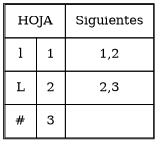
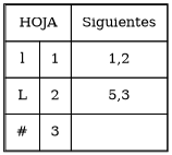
  digraph {
    forcelabels=true
    rankdir=LR
-   n1 [label=<<table border = '1' cellboder = '1' cellspacing='0' cellpadding='10'> <tr> <td COLSPAN='2'>HOJA</td> <td>Siguientes</td> </tr> <tr> <td>l</td> <td>1</td> <td>1,2</td> </tr> <tr> <td>L</td> <td>2</td> <td>2,3</td> </tr> <tr> <td>#</td> <td>3</td> <td></td> </tr> </table>> shape=plain]
+   n1 [label=<<table border = '1' cellboder = '1' cellspacing='0' cellpadding='10'> <tr> <td COLSPAN='2'>HOJA</td> <td>Siguientes</td> </tr> <tr> <td>l</td> <td>1</td> <td>1,2</td> </tr> <tr> <td>L</td> <td>2</td> <td>5,3</td> </tr> <tr> <td>#</td> <td>3</td> <td></td> </tr> </table>> shape=plain]
  }
